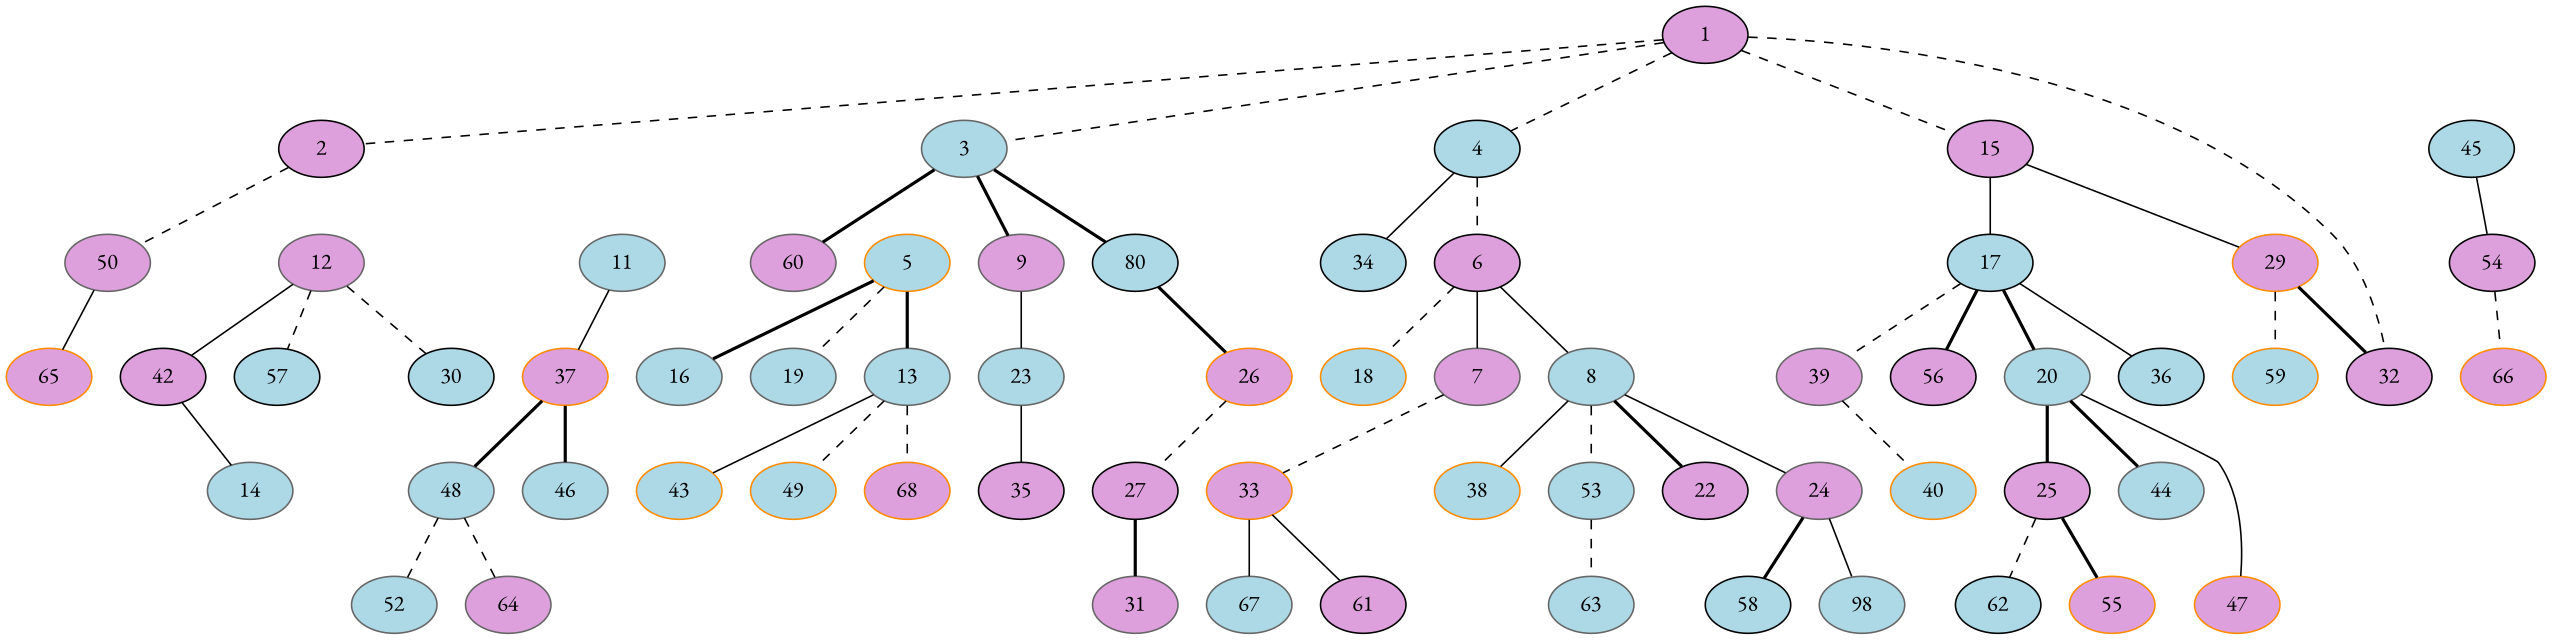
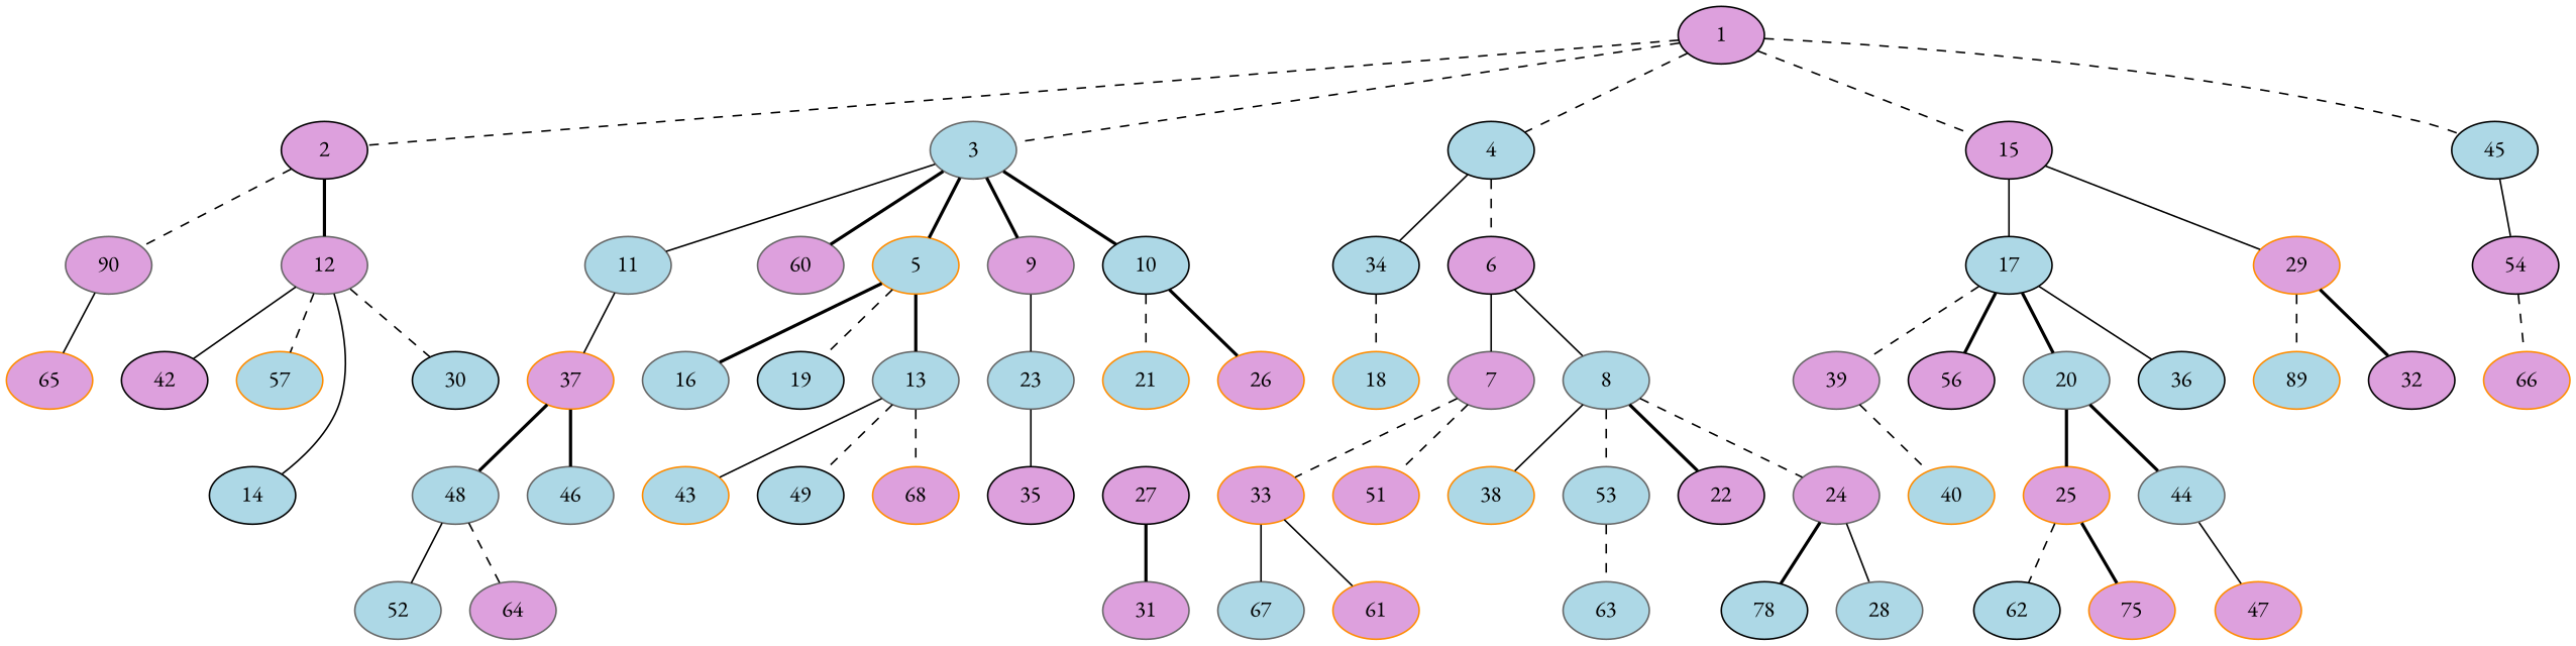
  graph {
    fontname="EB Garamond"
    node [color=gray40 fillcolor=lightblue fontname="EB Garamond" style=filled]
    edge [fontname="EB Garamond" style=dashed]
    1 [color=black fillcolor=plum]
    2 [color=black fillcolor=plum]
    3
    4 [color=black]
    15 [color=black fillcolor=plum]
    45 [color=black]
    12 [fillcolor=plum]
-   50 [fillcolor=plum]
+   50 [fillcolor=plum label=90]
    5 [color=darkorange]
    9 [fillcolor=plum]
-   10 [color=black label=80]
+   10 [color=black]
    11
    60 [fillcolor=plum]
    6 [color=black fillcolor=plum]
    34 [color=black]
    17 [color=black]
    29 [color=darkorange fillcolor=plum]
    54 [color=black fillcolor=plum]
-   14
+   14 [color=black]
    30 [color=black]
    42 [color=black fillcolor=plum]
-   57 [color=black]
+   57 [color=darkorange]
    65 [color=darkorange fillcolor=plum]
    13
    16
-   19
+   19 [color=black]
    23
+   21 [color=darkorange]
    26 [color=darkorange fillcolor=plum]
    37 [color=darkorange fillcolor=plum]
    7 [fillcolor=plum]
    8
    18 [color=darkorange]
    43 [color=darkorange]
-   49 [color=darkorange]
+   49 [color=black]
    68 [color=darkorange fillcolor=plum]
    33 [color=darkorange fillcolor=plum]
+   51 [color=darkorange fillcolor=plum]
    22 [color=black fillcolor=plum]
    24 [fillcolor=plum]
    38 [color=darkorange]
    53
-   61 [color=black fillcolor=plum]
+   61 [color=darkorange fillcolor=plum]
    67
-   28 [label=98]
-   58 [color=black]
+   28
+   58 [color=black label=78]
    63
    35 [color=black fillcolor=plum]
    27 [color=black fillcolor=plum]
    46
    48
    20
    36 [color=black]
    39 [fillcolor=plum]
    56 [color=black fillcolor=plum]
    32 [color=black fillcolor=plum]
-   59 [color=darkorange]
-   25 [color=black fillcolor=plum]
+   59 [color=darkorange label=89]
+   25 [color=darkorange fillcolor=plum]
    44
    47 [color=darkorange fillcolor=plum]
    40 [color=darkorange]
-   55 [color=darkorange fillcolor=plum]
+   55 [color=darkorange fillcolor=plum label=75]
    62 [color=black]
    31 [fillcolor=plum]
    52
    64 [fillcolor=plum]
    66 [color=darkorange fillcolor=plum]
    1 -- 2
    1 -- 3
    1 -- 4
    1 -- 15
-   1 -- 32
+   1 -- 45
+   2 -- 12 [style=bold]
    2 -- 50
+   3 -- 5 [style=bold]
    3 -- 9 [style=bold]
    3 -- 10 [style=bold]
+   3 -- 11 [style=solid]
    3 -- 60 [style=bold]
    4 -- 6
    4 -- 34 [style=solid]
    15 -- 17 [style=solid]
    15 -- 29 [style=solid]
    45 -- 54 [style=solid]
-   42 -- 14 [style=solid]
+   12 -- 14 [style=solid]
    12 -- 30
    12 -- 42 [style=solid]
    12 -- 57
    50 -- 65 [style=solid]
    5 -- 13 [style=bold]
    5 -- 16 [style=bold]
    5 -- 19
    9 -- 23 [style=solid]
+   10 -- 21
    10 -- 26 [style=bold]
    11 -- 37 [style=solid]
    6 -- 7 [style=solid]
    6 -- 8 [style=solid]
-   6 -- 18
+   34 -- 18
    17 -- 20 [style=bold]
    17 -- 36 [style=solid]
    17 -- 39
    17 -- 56 [style=bold]
    29 -- 32 [style=bold]
    29 -- 59
    54 -- 66
    13 -- 43 [style=solid]
    13 -- 49
    13 -- 68
    23 -- 35 [style=solid]
-   26 -- 27
    37 -- 46 [style=bold]
    37 -- 48 [style=bold]
    7 -- 33
+   7 -- 51
    8 -- 22 [style=bold]
-   8 -- 24 [style=solid]
+   8 -- 24
    8 -- 38 [style=solid]
    8 -- 53
    33 -- 61 [style=solid]
    33 -- 67 [style=solid]
    24 -- 28 [style=solid]
    24 -- 58 [style=bold]
    53 -- 63
    27 -- 31 [style=bold]
-   48 -- 52
+   48 -- 52 [style=solid]
    48 -- 64
    20 -- 25 [style=bold]
    20 -- 44 [style=bold]
-   20 -- 47 [style=solid]
+   44 -- 47 [style=solid]
    39 -- 40
    25 -- 55 [style=bold]
    25 -- 62
  }
